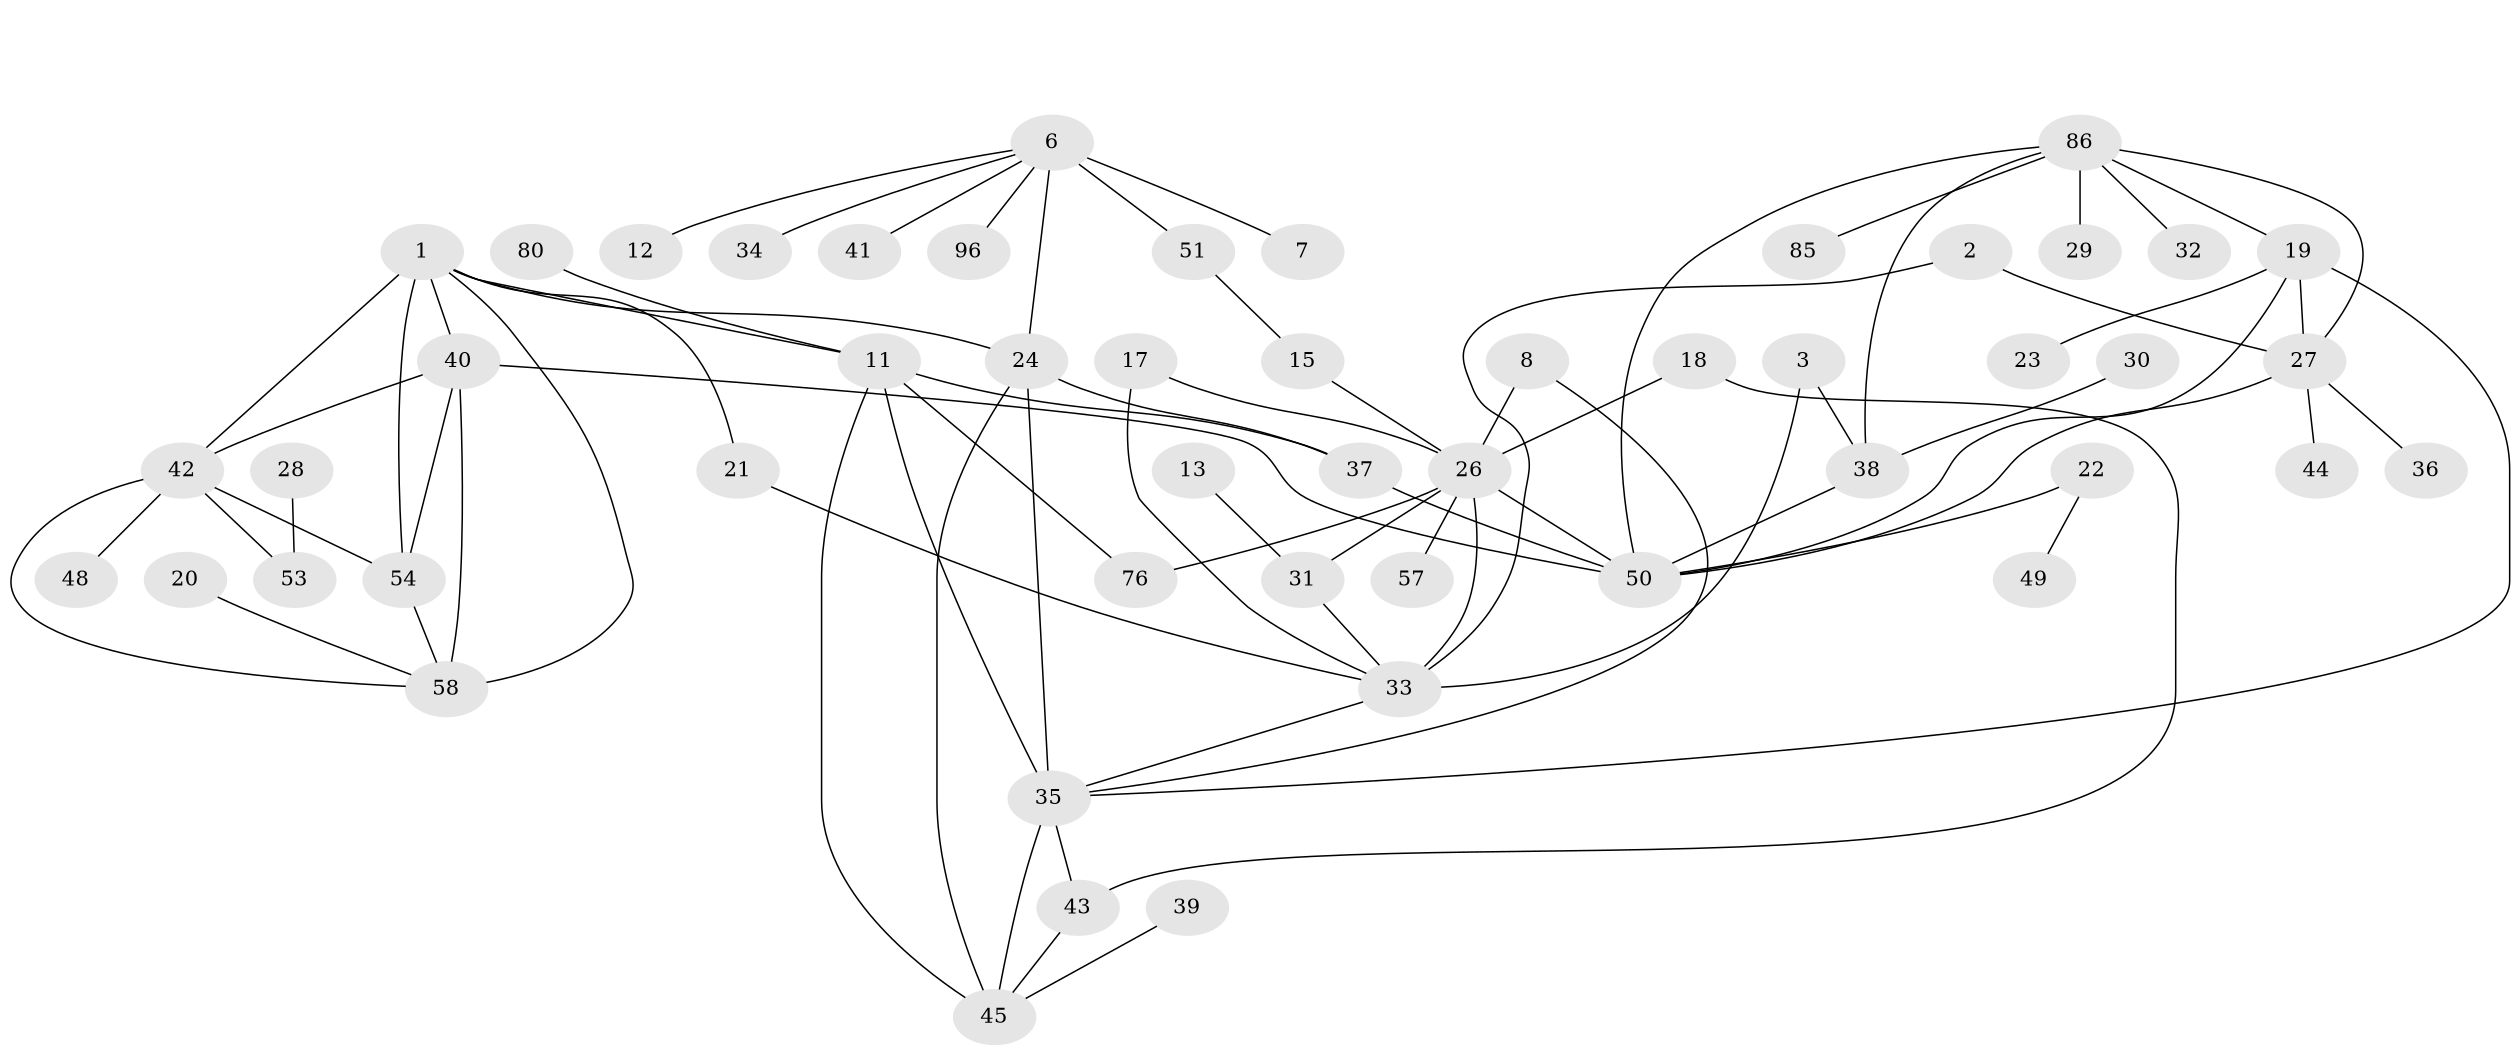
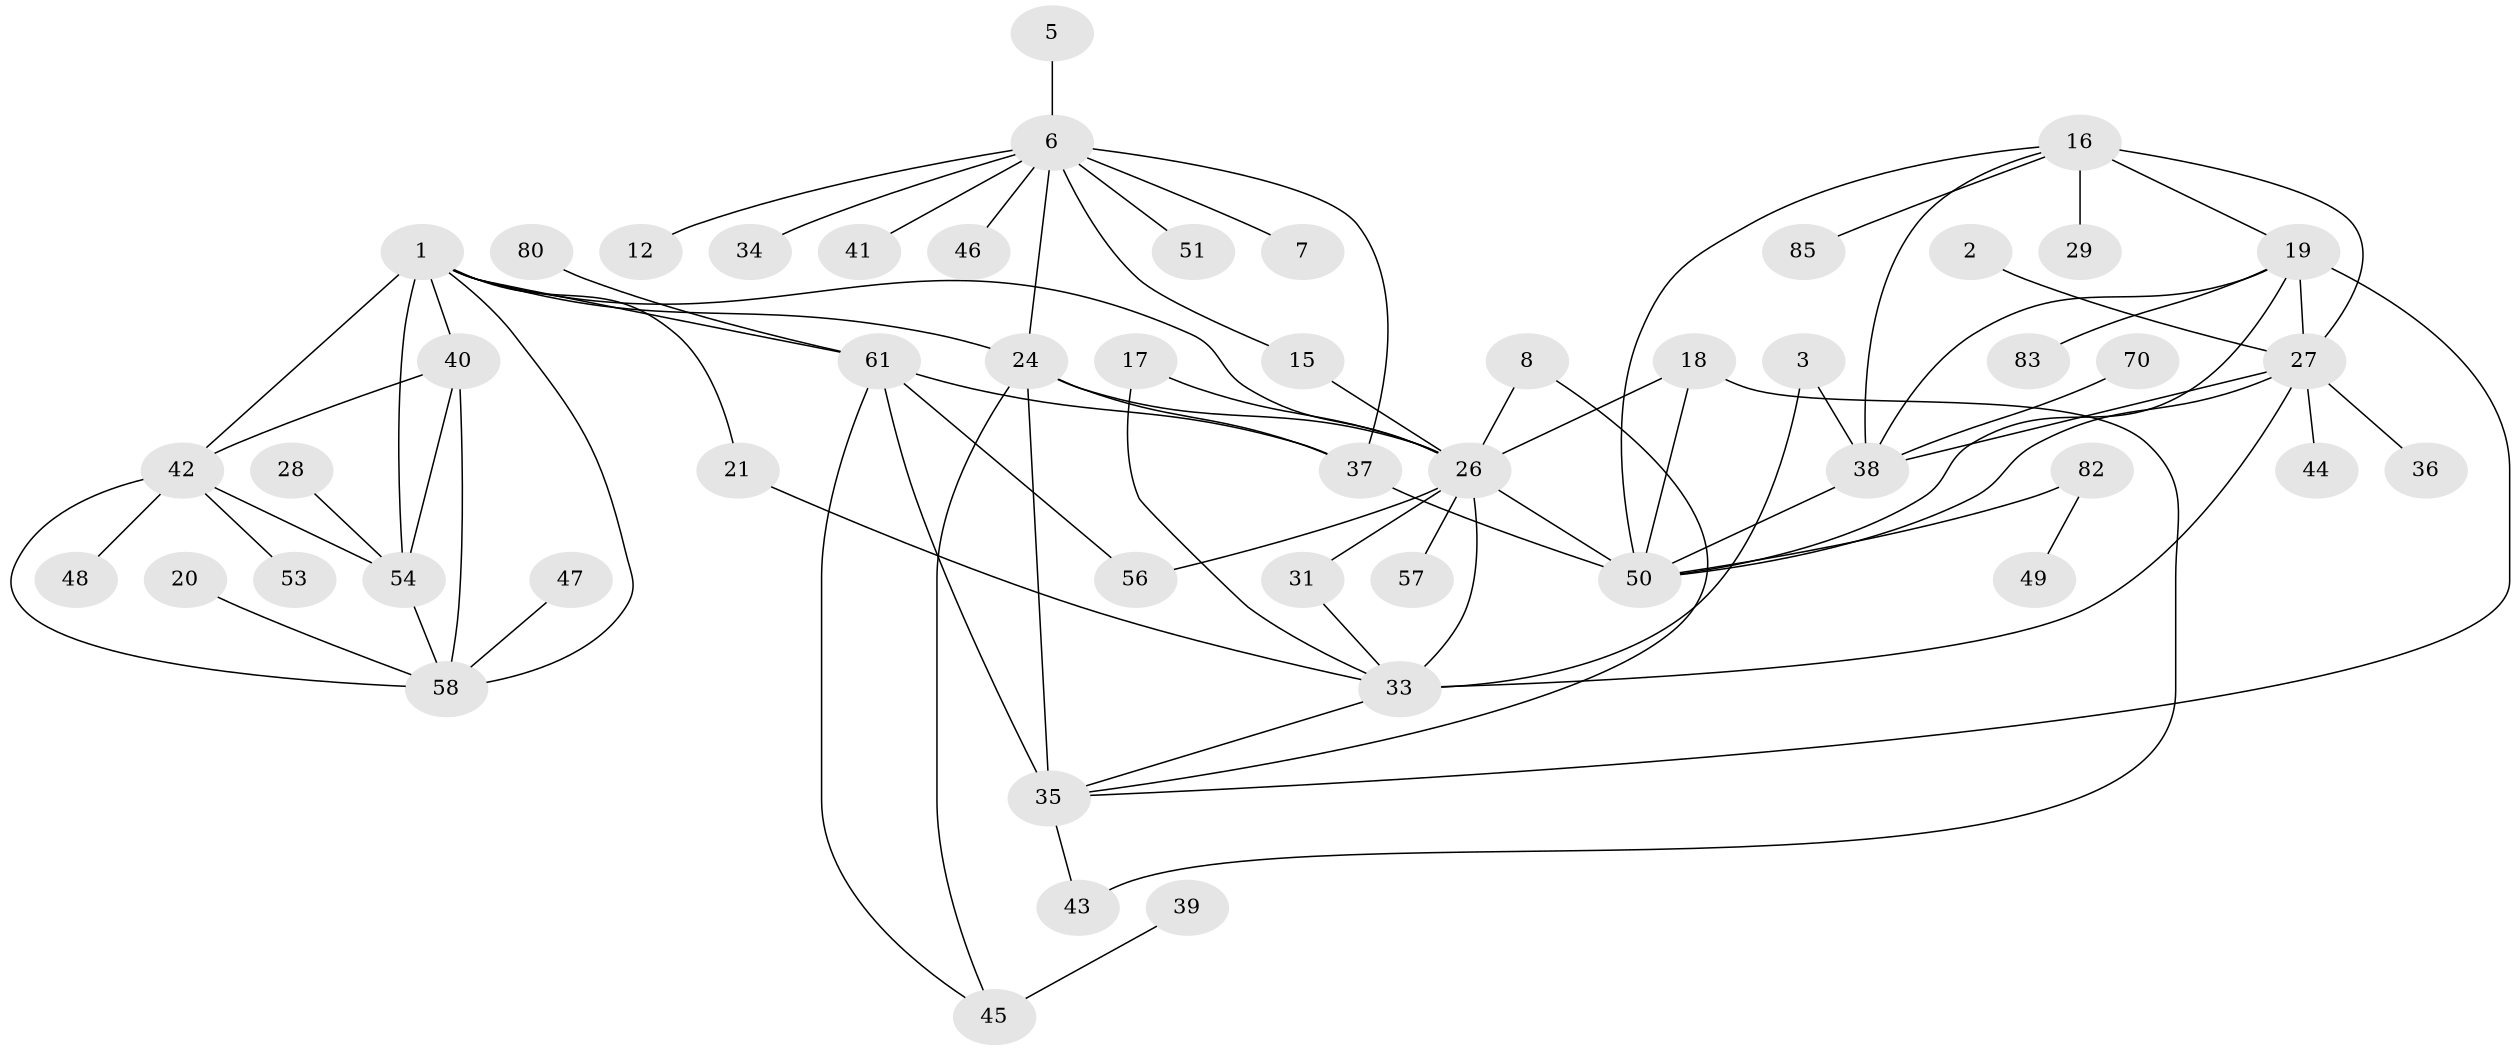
  graph {
    node [color=gray90 style=filled]
    edge [weight=1.0]
    1
-   11
+   11 [label=61]
    21
    24
    26
    40
    42
    54
    58
    37
    35
    45
-   56 [label=76]
+   56
    33
    31
    50
    57
    48
    53
    2
    27
    38
    36
    44
    3
    6
    7
    12
    15
    34
    41
-   46 [label=96]
+   46
    51
+   5
    8
    43
    n37 [label=80]
-   13
-   16 [label=86]
+   16
    19
    n41 [label=85]
    29
-   32
-   23
+   23 [label=83]
    17
    18
    20
-   22
+   22 [label=82]
    49
    28
-   30
+   30 [label=70]
    39
+   47
    1 -- 11
    1 -- 21
    1 -- 24
+   1 -- 26
    1 -- 40
    1 -- 42
    1 -- 54
    1 -- 58
    11 -- 37
    11 -- 35 [weight=2.0]
    11 -- 45
    11 -- 56
    21 -- 33
+   24 -- 26
    24 -- 37
    24 -- 35
    24 -- 45
    26 -- 56
    26 -- 33 [weight=2.0]
    26 -- 31 [weight=4.0]
    26 -- 50
    26 -- 57
    40 -- 42
    40 -- 54
    40 -- 58
-   40 -- 50
+   18 -- 50
    42 -- 54
    42 -- 58
    42 -- 48
    42 -- 53
    54 -- 58
    37 -- 50 [weight=2.0]
-   35 -- 45 [weight=2.0]
    35 -- 43 [weight=2.0]
    33 -- 35
    31 -- 33 [weight=2.0]
    2 -- 27
-   2 -- 33
+   27 -- 33
    27 -- 50
+   27 -- 38
    27 -- 36
    27 -- 44
    38 -- 50
    3 -- 33
    3 -- 38
    6 -- 24 [weight=3.0]
+   6 -- 37 [weight=3.0]
    6 -- 7
    6 -- 12
-   51 -- 15
+   6 -- 15
    6 -- 34
    6 -- 41
    6 -- 46
    6 -- 51
    15 -- 26
+   5 -- 6
    8 -- 26
    8 -- 35
-   43 -- 45
    n37 -- 11
-   13 -- 31
    16 -- 50
    16 -- 27
    16 -- 38
    16 -- 19
    16 -- n41
    16 -- 29
-   16 -- 32
    19 -- 35
    19 -- 50
    19 -- 27
+   19 -- 38
    19 -- 23
    17 -- 26
    17 -- 33
    18 -- 26
    18 -- 43
    20 -- 58
    22 -- 50
    22 -- 49
-   28 -- 53
+   28 -- 54
    30 -- 38
    39 -- 45
+   47 -- 58
  }
